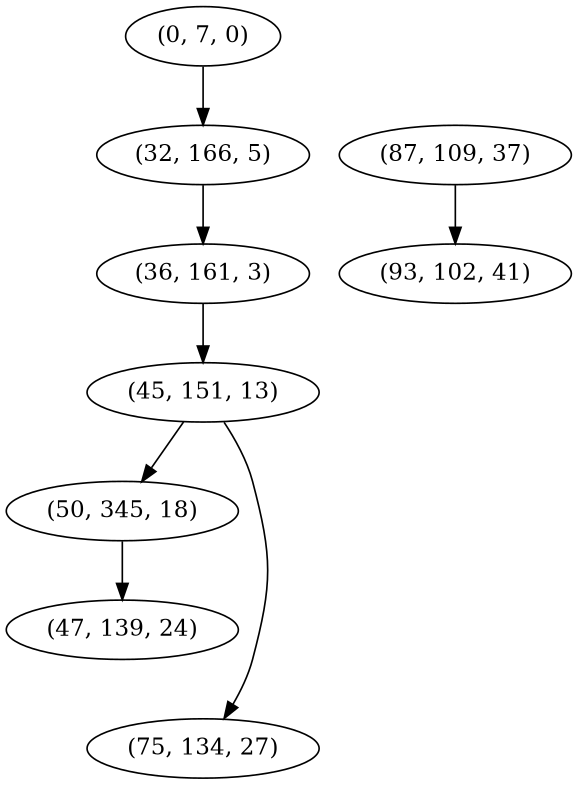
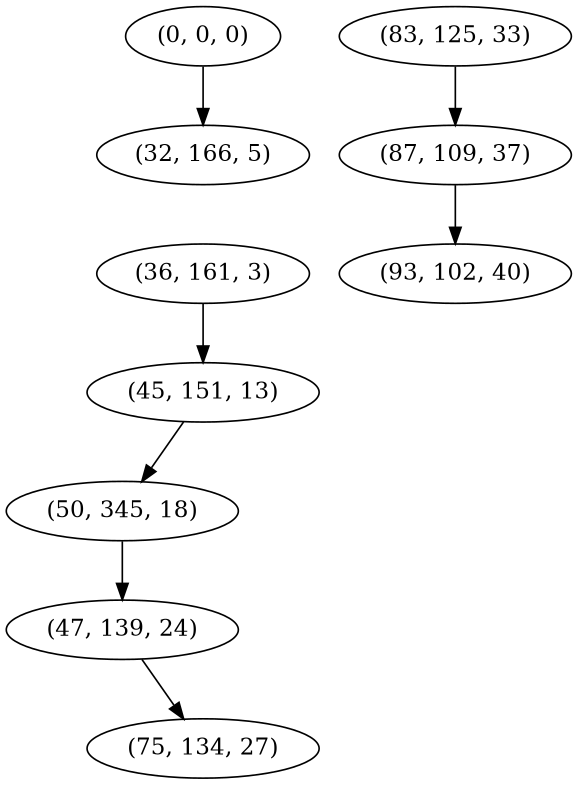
  digraph {
-   "(0, 0, 0)" [label="(0, 7, 0)"]
+   "(0, 0, 0)"
    "(32, 166, 5)"
    n3 [label="(36, 161, 3)"]
    "(45, 151, 13)"
    n5 [label="(50, 345, 18)"]
    n6 [label="(47, 139, 24)"]
    "(75, 134, 27)"
+   "(83, 125, 33)"
    "(87, 109, 37)"
-   "(93, 102, 41)"
+   "(93, 102, 41)" [label="(93, 102, 40)"]
    "(0, 0, 0)" -> "(32, 166, 5)"
-   "(32, 166, 5)" -> n3
    n3 -> "(45, 151, 13)"
    "(45, 151, 13)" -> n5
    n5 -> n6
-   "(45, 151, 13)" -> "(75, 134, 27)"
+   n6 -> "(75, 134, 27)"
+   "(83, 125, 33)" -> "(87, 109, 37)"
    "(87, 109, 37)" -> "(93, 102, 41)"
  }
